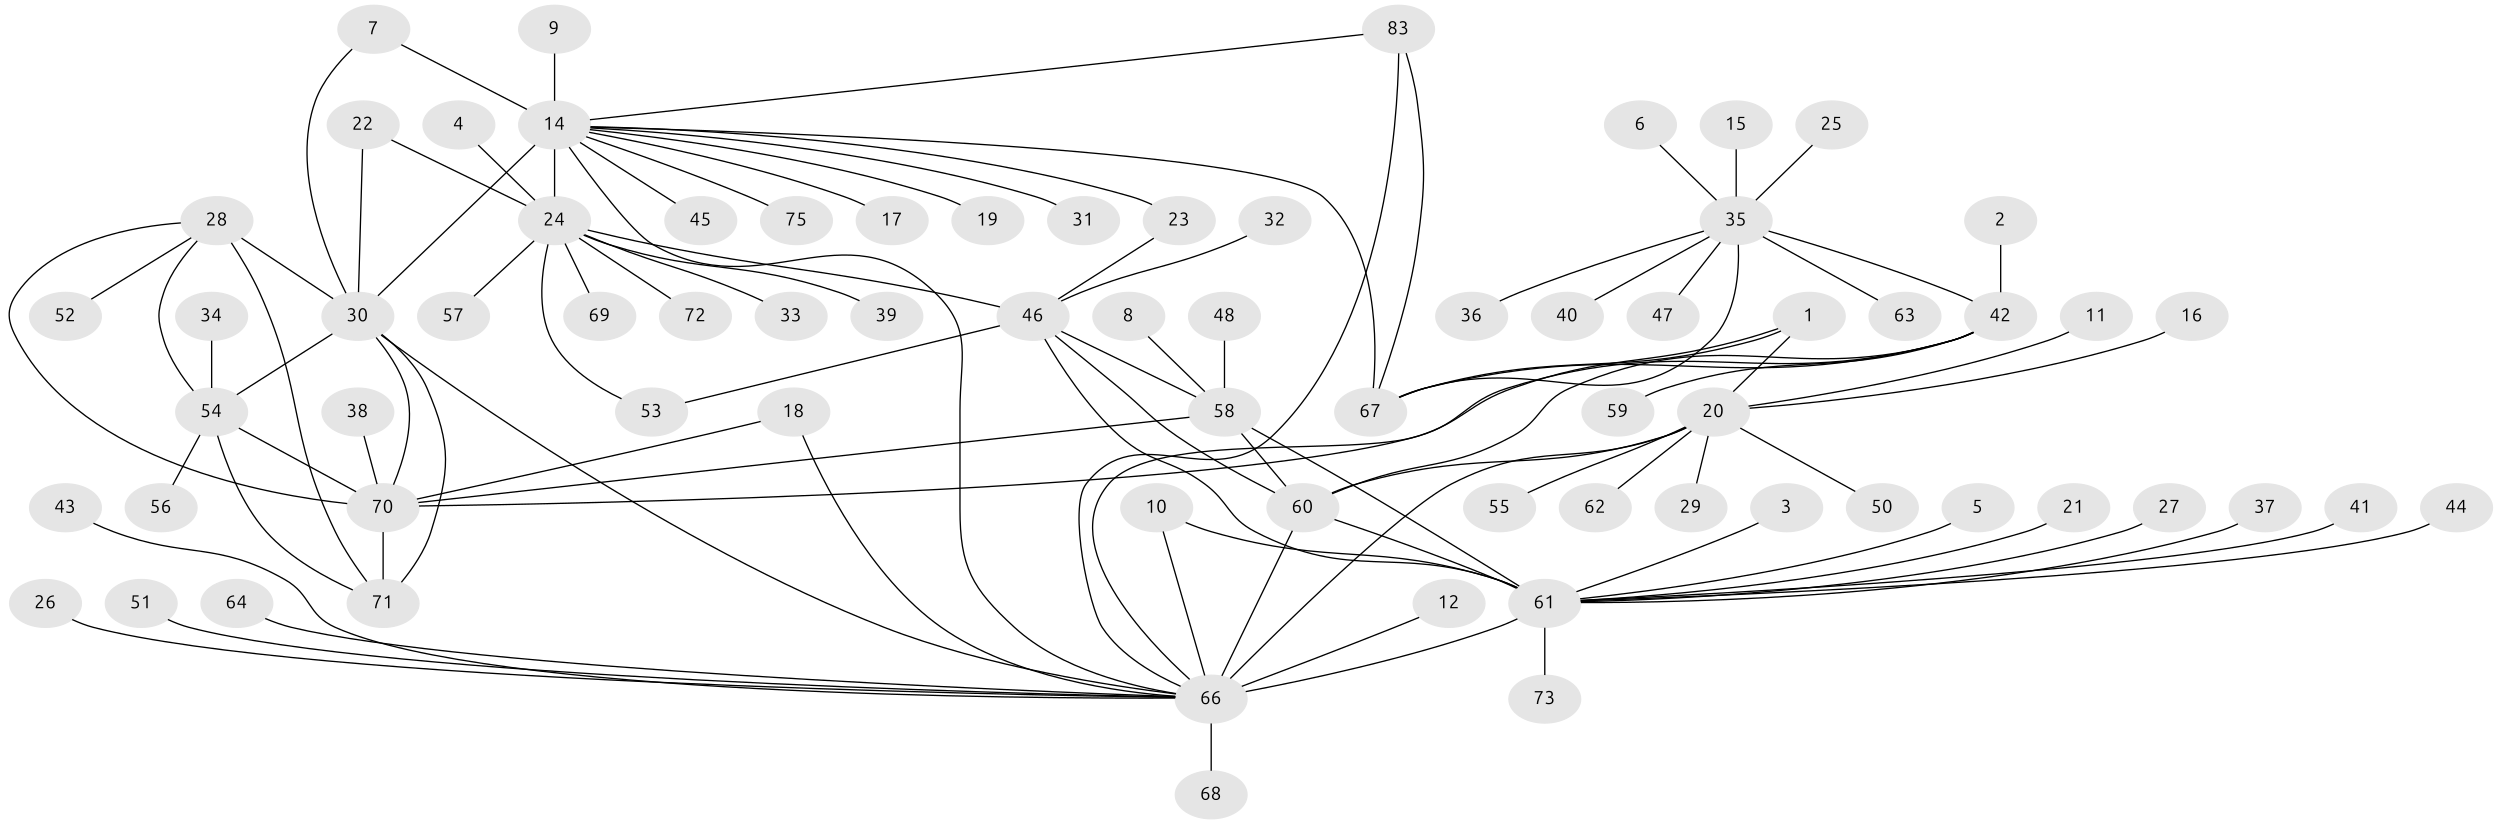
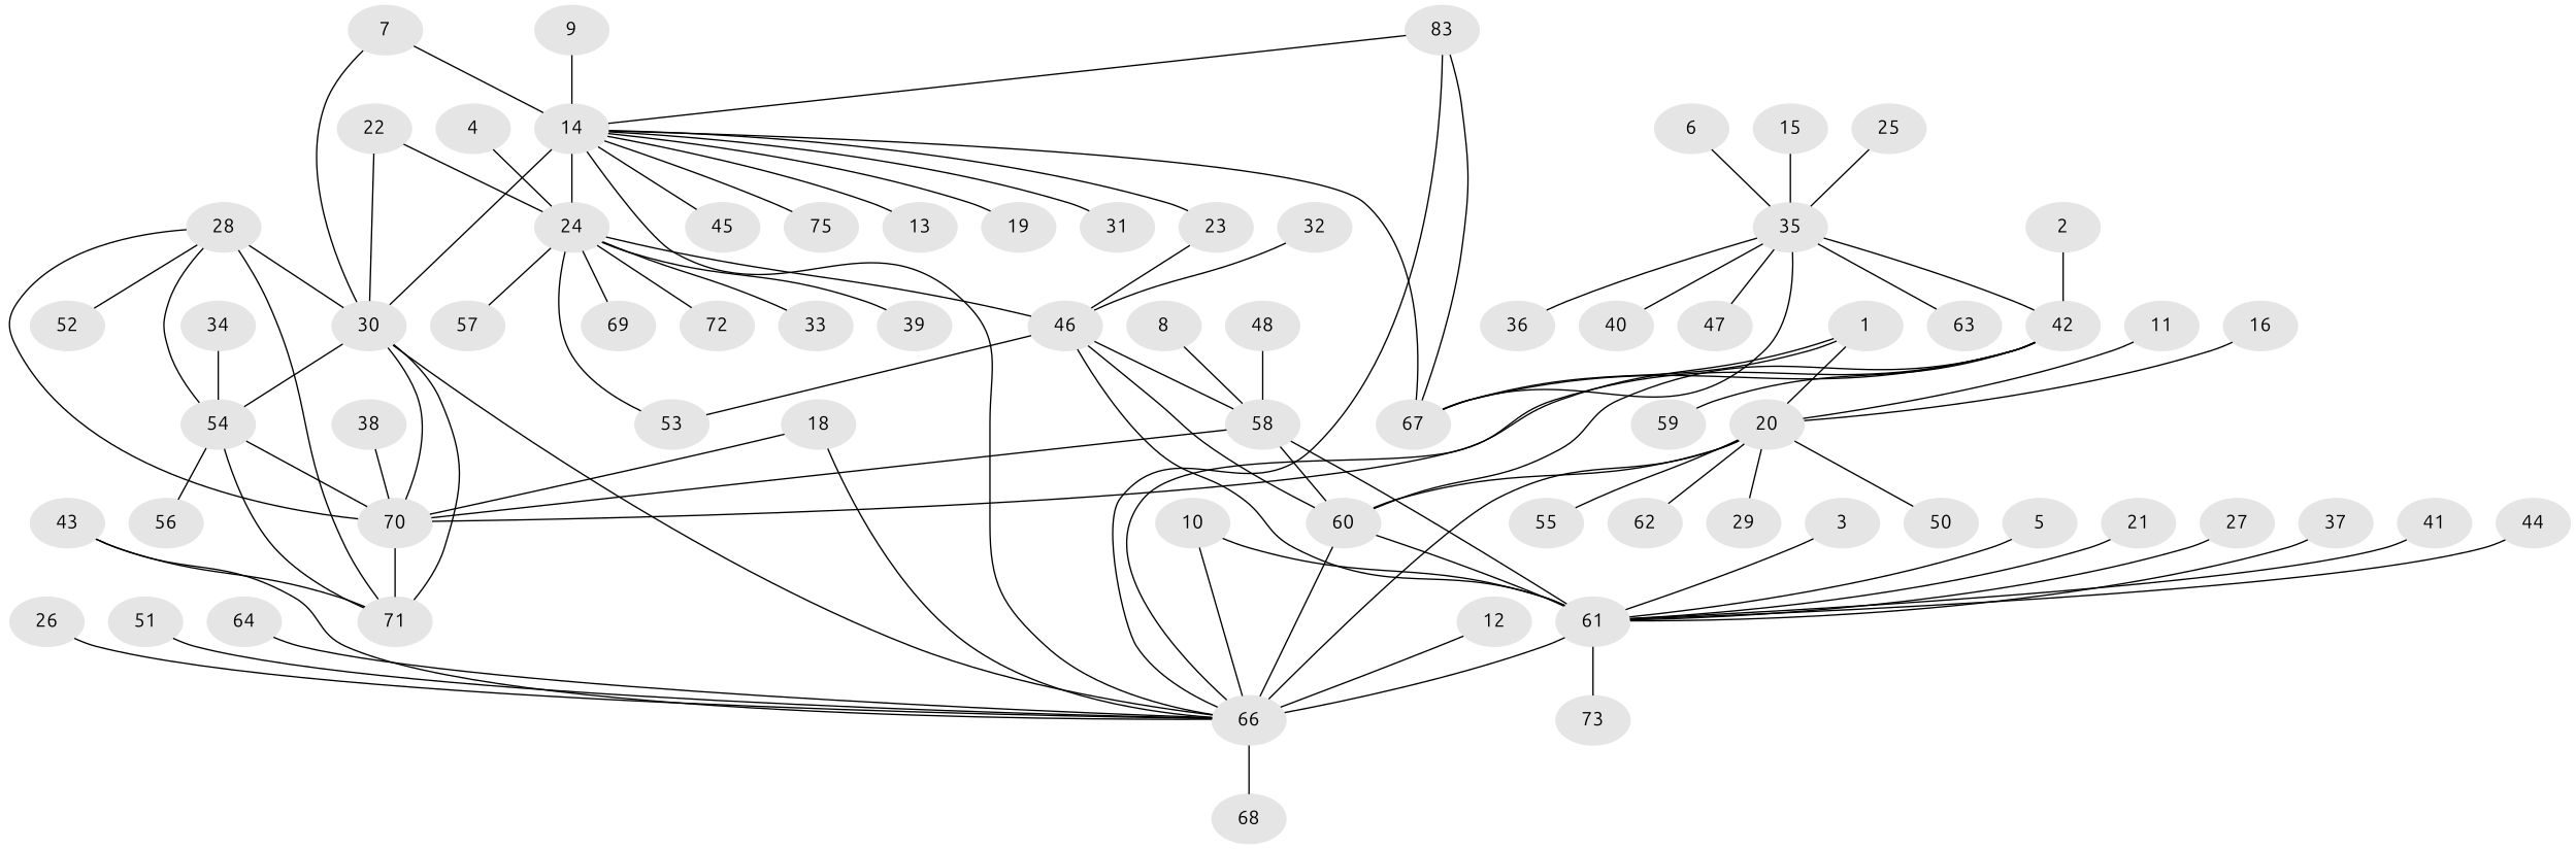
  graph {
    fontname=Ubuntu
    node [color=gray90 fontname=Ubuntu style=filled]
    edge [fontname=Ubuntu weight=1.0]
    1
    20
    66
    67
    29
    50
    55
    60
    62
    68
    2
    42
    70
    59
    3
    61
    73
    4
    24
    46
    33
    39
    53
    57
    69
    72
    5
    6
    35
    36
    40
    47
    63
    7
    14
    30
-   17
+   17 [label=13]
    19
    23
    31
    45
    n42 [label=75]
    54
    71
    8
    58
    9
    10
    11
    12
    n51 [label=83]
    15
    16
    18
    21
    22
    25
    26
    27
    28
    52
    56
    32
    34
    37
    38
    41
    43
    44
    48
    51
    64
    1 -- 20 [weight=3.0]
    1 -- 66 [weight=3.0]
    1 -- 67
    20 -- 66 [weight=9.0]
    20 -- 29
    20 -- 50
    20 -- 55
    20 -- 60
    20 -- 62
    66 -- 68
    60 -- 66
    60 -- 61 [weight=4.0]
    2 -- 42
    42 -- 67
    42 -- 60
    42 -- 70
    42 -- 59
    70 -- 71 [weight=3.0]
    3 -- 61
    61 -- 66
    61 -- 73
    4 -- 24
    24 -- 46
    24 -- 33
    24 -- 39
    24 -- 53
    24 -- 57
    24 -- 69
    24 -- 72
    46 -- 60
    46 -- 61 [weight=4.0]
    46 -- 53
    46 -- 58
    5 -- 61
    6 -- 35
    35 -- 67 [weight=5.0]
    35 -- 42 [weight=5.0]
    35 -- 36
    35 -- 40
    35 -- 47
    35 -- 63
    7 -- 14
    7 -- 30
    14 -- 66
    14 -- 67
    14 -- 24 [weight=12.0]
    14 -- 30
    14 -- 17
    14 -- 19
    14 -- 23
    14 -- 31
    14 -- 45
    14 -- n42
    30 -- 66
    30 -- 70
    30 -- 54
    30 -- 71 [weight=3.0]
    23 -- 46
    54 -- 70
    54 -- 71 [weight=3.0]
    54 -- 56
    8 -- 58
    58 -- 60
    58 -- 70
    58 -- 61 [weight=4.0]
    9 -- 14
    10 -- 66
    10 -- 61
    11 -- 20
    12 -- 66
    n51 -- 66
    n51 -- 67
    n51 -- 14
    15 -- 35
    16 -- 20
    18 -- 66
    18 -- 70
    21 -- 61
    22 -- 24
    22 -- 30
    25 -- 35
    26 -- 66
    27 -- 61
    28 -- 70
    28 -- 30
    28 -- 54
    28 -- 71 [weight=3.0]
    28 -- 52
    32 -- 46
    34 -- 54
    37 -- 61
    38 -- 70
    41 -- 61
    43 -- 66
+   43 -- 71
    44 -- 61
    48 -- 58
    51 -- 66
    64 -- 66
  }
